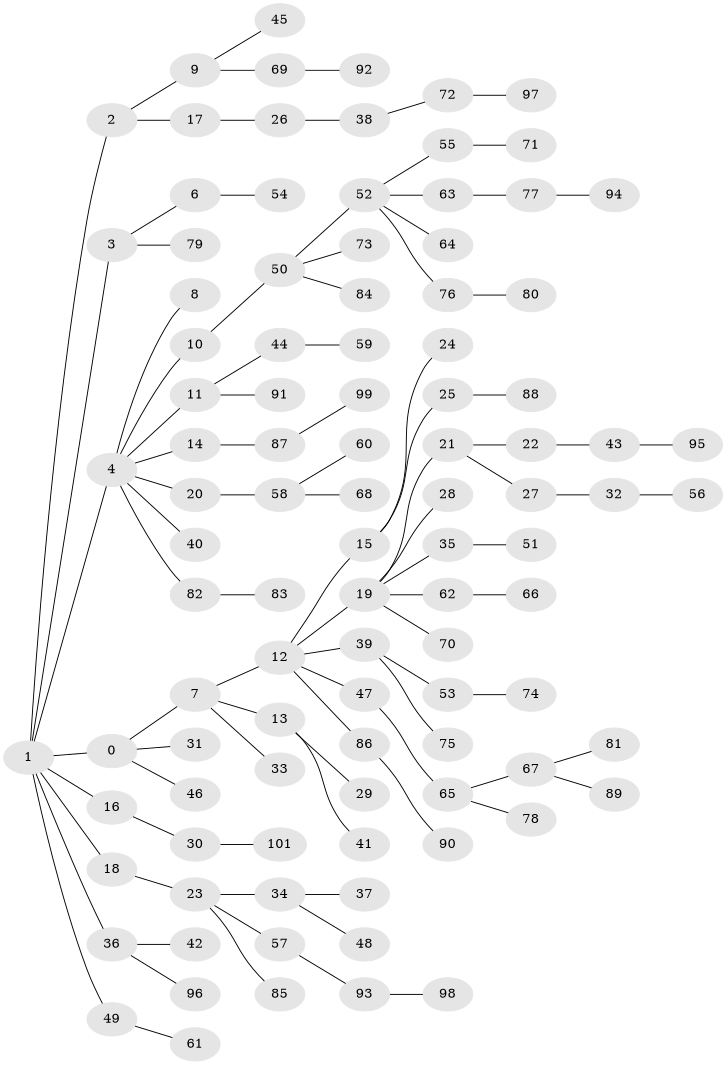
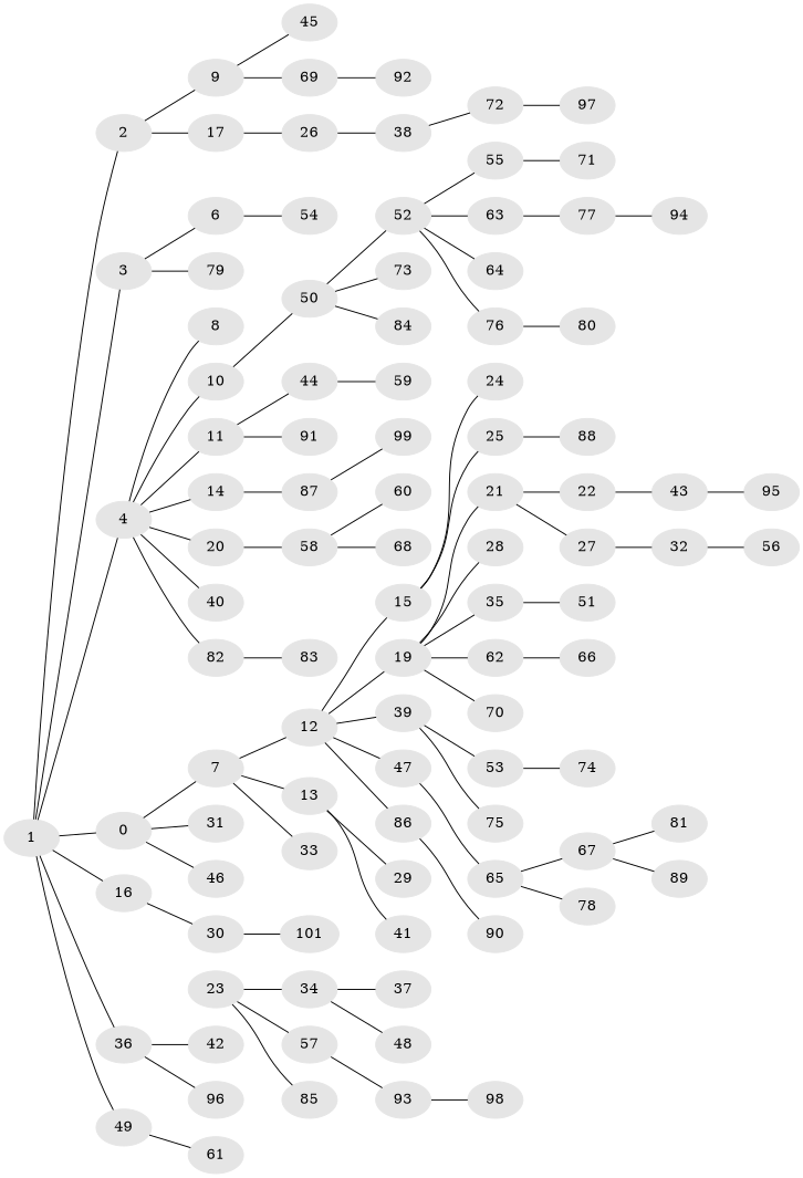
  graph {
    rankdir=LR
    node [color=gray90 style=filled]
    1
    2
    3
    4
    n5 [label=0]
    16
-   18
    36
    49
    9
    17
    6
    79
    8
    10
    11
    14
    20
    40
    82
    7
    31
    46
    30
    23
    42
    96
    61
    45
    69
    26
    54
    50
    44
    91
    87
    58
    83
    12
    13
    33
    15
    19
    39
    47
    86
    29
    41
    92
    52
    73
    84
    59
    24
    25
    21
    28
    35
    62
    70
    53
    75
    65
    90
    99
    88
    n67 [label=101]
    38
    34
    57
    85
    22
    27
    51
    66
    60
    68
    43
    32
    95
    37
    48
    93
    72
    56
    97
    74
    67
    78
    55
    63
    64
    76
    71
    77
    80
    98
    94
    81
    89
    1 -- 2
    1 -- 3
    1 -- 4
    1 -- n5
    1 -- 16
-   1 -- 18
    1 -- 36
    1 -- 49
    2 -- 9
    2 -- 17
    3 -- 6
    3 -- 79
    4 -- 8
    4 -- 10
    4 -- 11
    4 -- 14
    4 -- 20
    4 -- 40
    4 -- 82
    n5 -- 7
    n5 -- 31
    n5 -- 46
    16 -- 30
-   18 -- 23
    36 -- 42
    36 -- 96
    49 -- 61
    9 -- 45
    9 -- 69
    17 -- 26
    6 -- 54
    10 -- 50
    11 -- 44
    11 -- 91
    14 -- 87
    20 -- 58
    82 -- 83
    7 -- 12
    7 -- 13
    7 -- 33
    30 -- n67
    23 -- 34
    23 -- 57
    23 -- 85
    69 -- 92
    26 -- 38
    50 -- 52
    50 -- 73
    50 -- 84
    44 -- 59
    87 -- 99
    58 -- 60
    58 -- 68
    12 -- 15
    12 -- 19
    12 -- 39
    12 -- 47
    12 -- 86
    13 -- 29
    13 -- 41
    15 -- 24
    15 -- 25
    19 -- 21
    19 -- 28
    19 -- 35
    19 -- 62
    19 -- 70
    39 -- 53
    39 -- 75
    47 -- 65
    86 -- 90
    52 -- 55
    52 -- 63
    52 -- 64
    52 -- 76
    25 -- 88
    21 -- 22
    21 -- 27
    35 -- 51
    62 -- 66
    53 -- 74
    65 -- 67
    65 -- 78
    38 -- 72
    34 -- 37
    34 -- 48
    57 -- 93
    22 -- 43
    27 -- 32
    43 -- 95
    32 -- 56
    93 -- 98
    72 -- 97
    67 -- 81
    67 -- 89
    55 -- 71
    63 -- 77
    76 -- 80
    77 -- 94
  }
